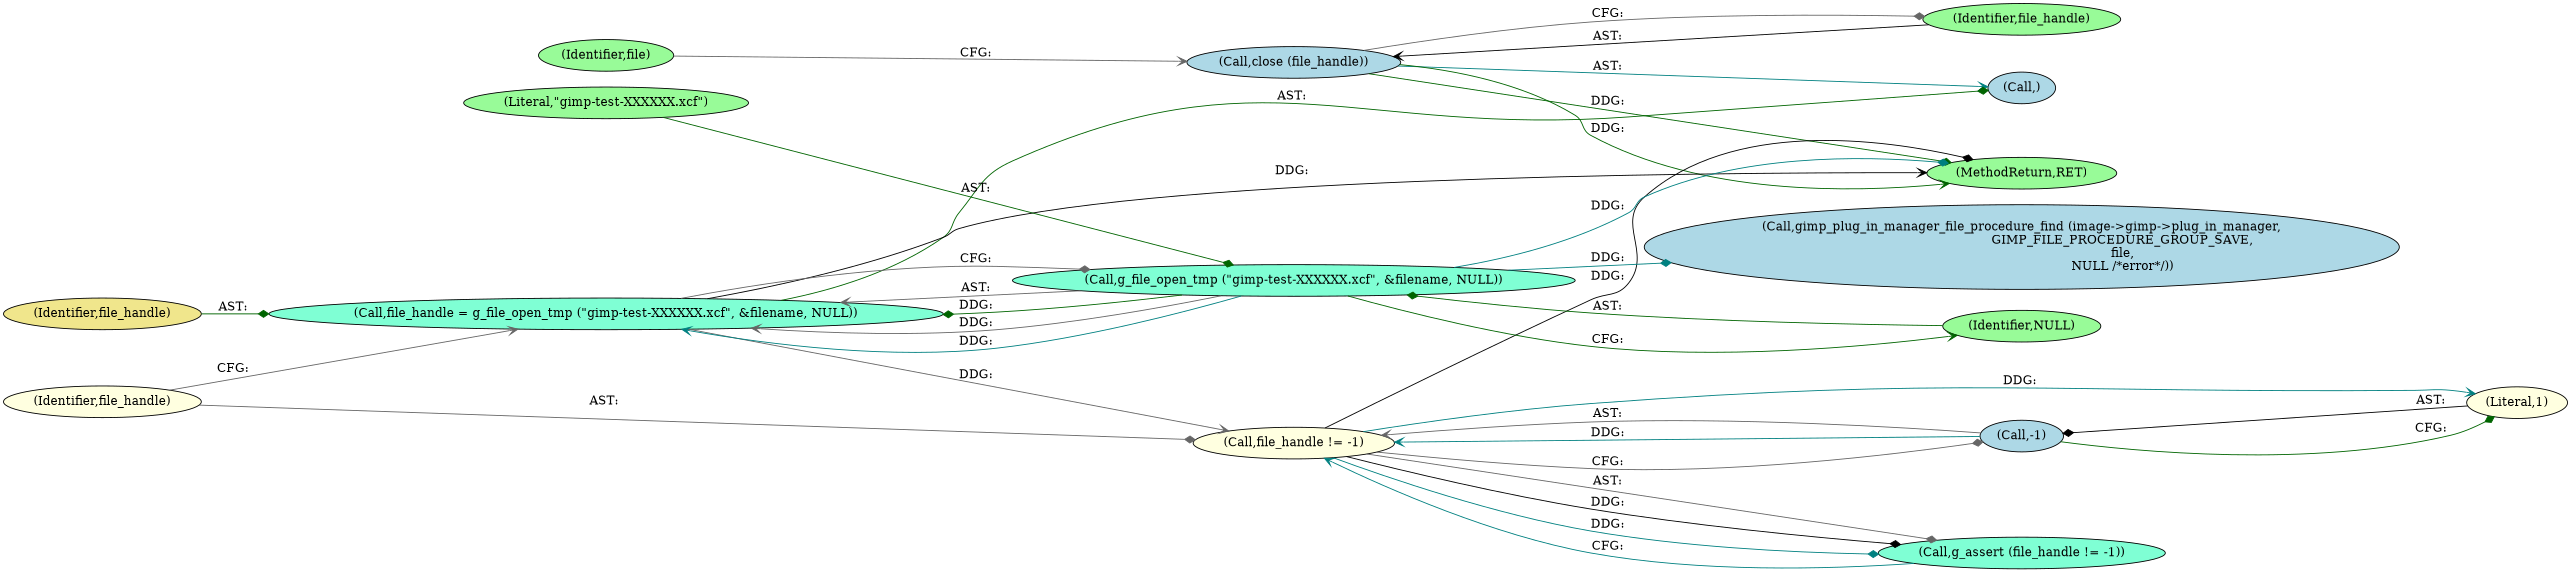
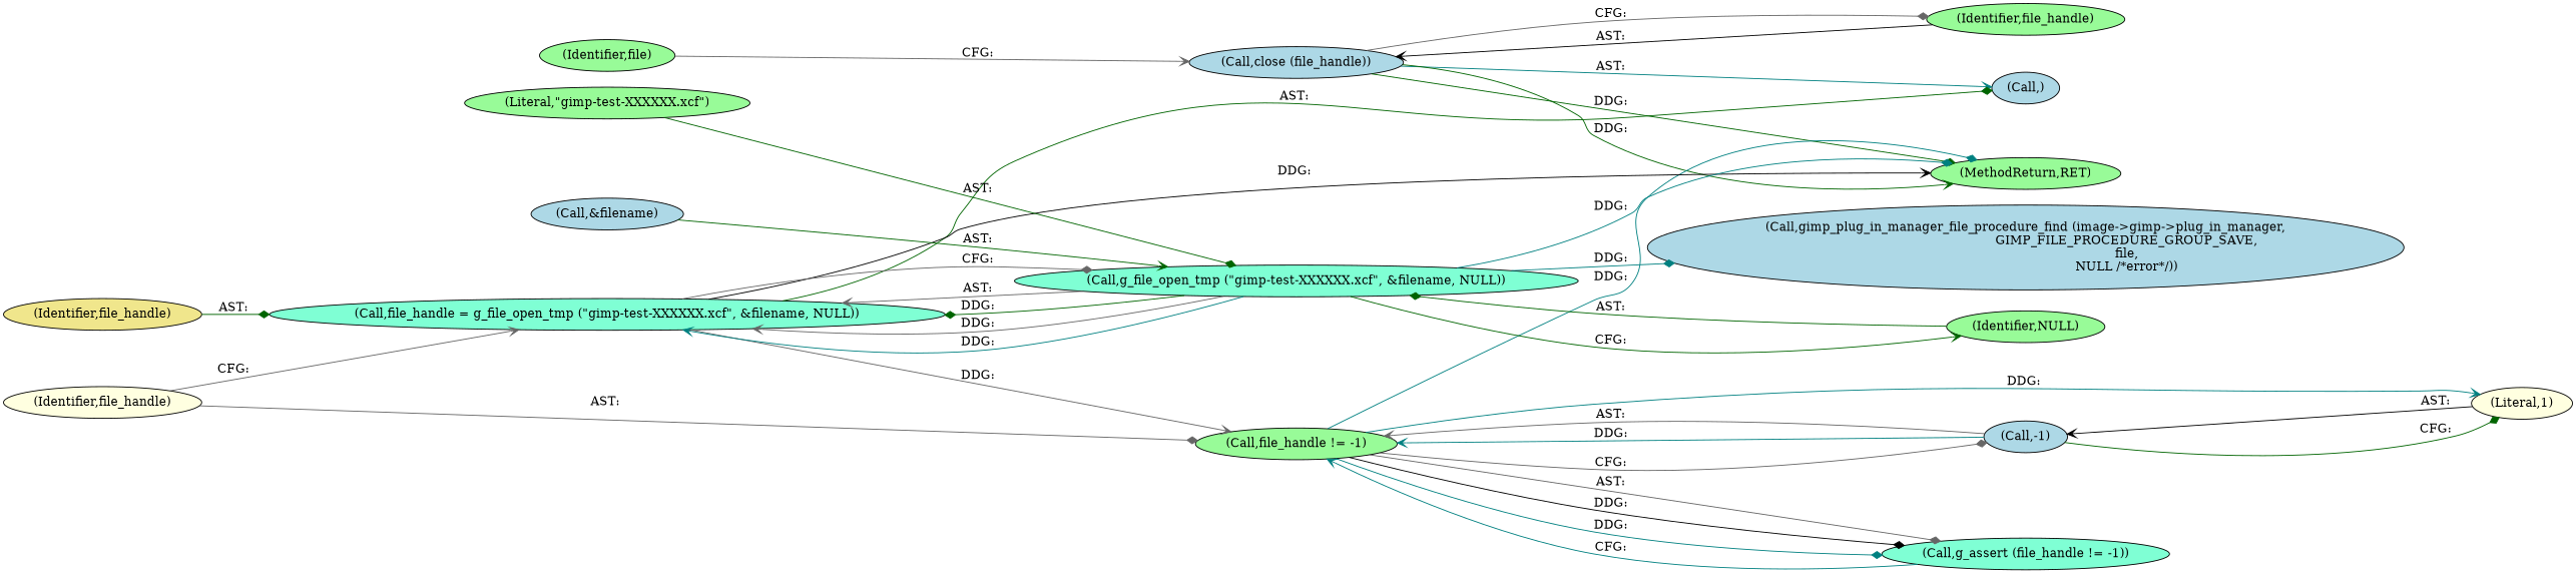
  digraph {
    rankdir=LR
    node [fillcolor=lightblue style=filled]
    edge [arrowhead=diamond color=gray40]
    n1 [label="(Call,close (file_handle))"]
    n2 [fillcolor=palegreen label="(Identifier,file_handle)"]
    n3 [label="(Call,)"]
    n4 [fillcolor=palegreen label="(MethodReturn,RET)"]
-   n5 [fillcolor=lightyellow label="(Call,file_handle != -1)"]
+   n5 [fillcolor=palegreen label="(Call,file_handle != -1)"]
    n6 [label="(Call,-1)"]
    n7 [fillcolor=aquamarine label="(Call,g_assert (file_handle != -1))"]
    n8 [fillcolor=lightyellow label="(Literal,1)"]
    n9 [fillcolor=aquamarine label="(Call,file_handle = g_file_open_tmp (\"gimp-test-XXXXXX.xcf\", &filename, NULL))"]
    n10 [fillcolor=aquamarine label="(Call,g_file_open_tmp (\"gimp-test-XXXXXX.xcf\", &filename, NULL))"]
    n11 [label="(Call,gimp_plug_in_manager_file_procedure_find (image->gimp->plug_in_manager,\n                                                   GIMP_FILE_PROCEDURE_GROUP_SAVE,\n                                                   file,\n                                                   NULL /*error*/))"]
    n12 [fillcolor=palegreen label="(Identifier,NULL)"]
    n13 [fillcolor=palegreen label="(Literal,\"gimp-test-XXXXXX.xcf\")"]
    n14 [fillcolor=palegreen label="(Identifier,file)"]
    n15 [fillcolor=lightyellow label="(Identifier,file_handle)"]
+   n16 [label="(Call,&filename)"]
    n17 [fillcolor=khaki label="(Identifier,file_handle)"]
    n1 -> n2 [label="CFG: "]
    n1 -> n3 [arrowhead=vee color=teal label="AST: "]
    n1 -> n4 [arrowhead=vee color=darkgreen label="DDG: "]
    n1 -> n4 [color=darkgreen label="DDG: "]
    n2 -> n1 [arrowhead=vee color=black label="AST: "]
-   n5 -> n4 [color=black label="DDG: "]
+   n5 -> n4 [color=teal label="DDG: "]
    n5 -> n6 [label="CFG: "]
    n5 -> n7 [label="AST: "]
    n5 -> n7 [color=black label="DDG: "]
    n5 -> n7 [color=teal label="DDG: "]
    n5 -> n8 [arrowhead=vee color=teal label="DDG: "]
    n6 -> n5 [arrowhead=vee label="AST: "]
    n6 -> n5 [arrowhead=vee color=teal label="DDG: "]
    n6 -> n8 [color=darkgreen label="CFG: "]
    n7 -> n5 [arrowhead=vee color=teal label="CFG: "]
-   n8 -> n6 [color=black label="AST: "]
+   n8 -> n6 [arrowhead=vee color=black label="AST: "]
    n9 -> n3 [color=darkgreen label="AST: "]
    n9 -> n4 [arrowhead=vee color=black label="DDG: "]
    n9 -> n5 [arrowhead=vee label="DDG: "]
    n9 -> n10 [label="CFG: "]
    n10 -> n4 [color=teal label="DDG: "]
    n10 -> n9 [arrowhead=vee label="AST: "]
    n10 -> n9 [color=darkgreen label="DDG: "]
    n10 -> n9 [arrowhead=vee label="DDG: "]
    n10 -> n9 [arrowhead=vee color=teal label="DDG: "]
    n10 -> n11 [color=teal label="DDG: "]
    n10 -> n12 [arrowhead=vee color=darkgreen label="CFG: "]
    n12 -> n10 [color=darkgreen label="AST: "]
    n13 -> n10 [color=darkgreen label="AST: "]
    n14 -> n1 [arrowhead=vee label="CFG: "]
    n15 -> n5 [label="AST: "]
    n15 -> n9 [arrowhead=vee label="CFG: "]
+   n16 -> n10 [arrowhead=vee color=darkgreen label="AST: "]
    n17 -> n9 [color=darkgreen label="AST: "]
  }
